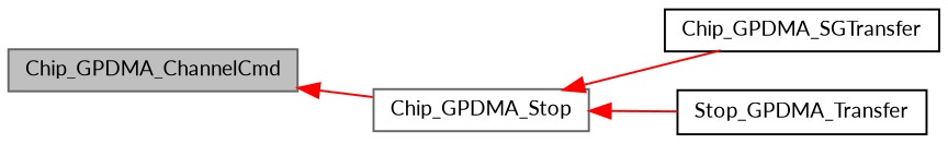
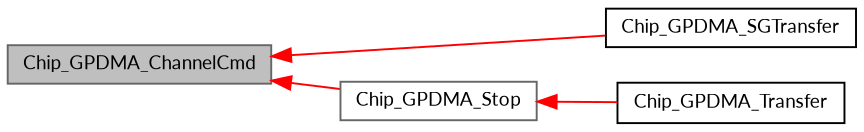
  digraph {
    fontname=Lato
    rankdir=LR
    node [color=gray40 fillcolor=white fontname=Lato fontsize=10 shape=record style=filled]
    edge [color=red dir=back fontname=Lato fontsize=10 labelfontname=FreeSans labelfontsize=10 style=solid]
    n1 [fillcolor=grey75 fontcolor=black height=0.2 label=Chip_GPDMA_ChannelCmd width=0.4]
    n2 [height=0.2 label=Chip_GPDMA_Stop width=0.4]
    n3 [color=black height=0.2 label=Chip_GPDMA_SGTransfer width=0.4]
-   n4 [color=black height=0.2 label=Stop_GPDMA_Transfer width=0.4]
+   n4 [color=black height=0.2 label=Chip_GPDMA_Transfer width=0.4]
    n1 -> n2
-   n2 -> n3
+   n1 -> n3
    n2 -> n4
  }
